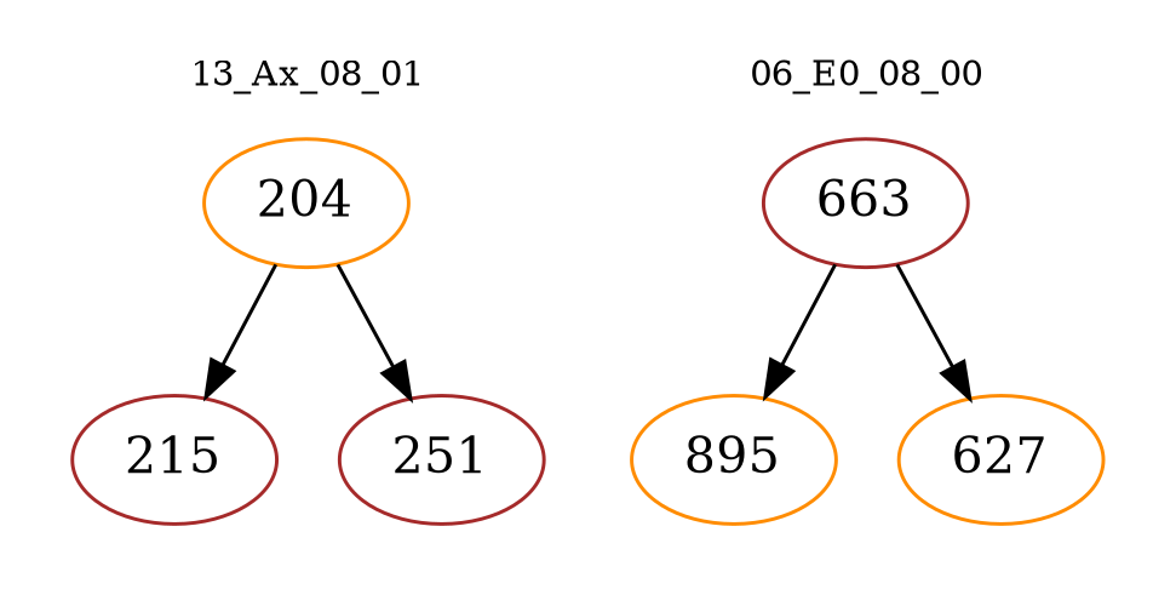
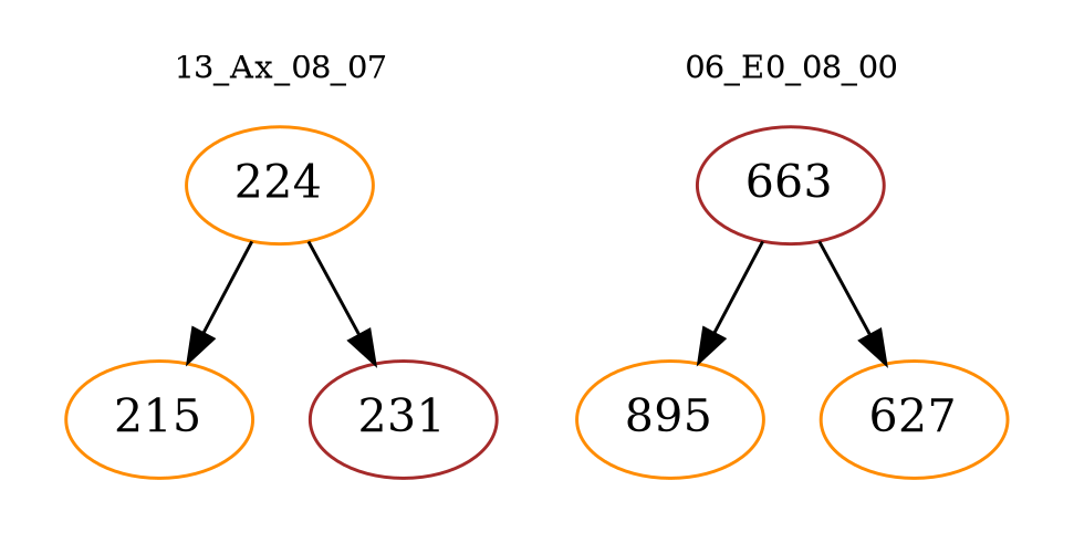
  digraph {
    node [color=darkorange]
    edge [color=black]
-   n1 [label=204]
-   n2 [color=brown label=215]
-   n3 [color=brown label=251]
+   n1 [label=224]
+   n2 [label=215]
+   n3 [color=brown label=231]
    n4 [color=brown label=663]
    n5 [label=895]
    n6 [label=627]
    subgraph cluster_1 {
      color=white
      fontsize=10
-     label="13_Ax_08_01"
+     label="13_Ax_08_07"
      n1
      n2
      n3
    }
    subgraph cluster_2 {
      color=white
      fontsize=10
      label="06_E0_08_00"
      n4
      n5
      n6
    }
    n1 -> n2
    n1 -> n3
    n4 -> n5
    n4 -> n6
  }
